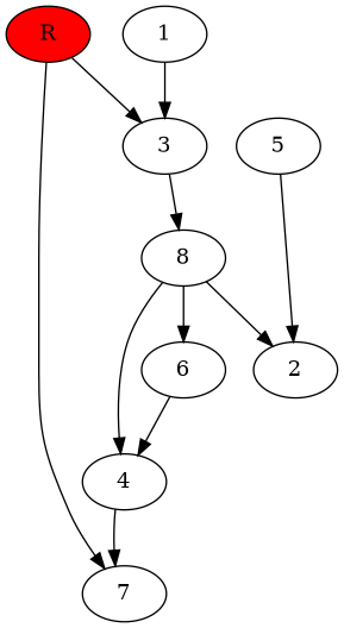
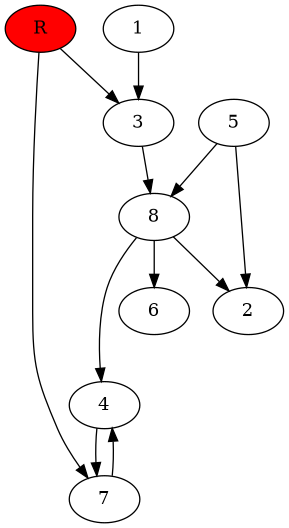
  digraph {
    1
    3
    8
    7
    4
    2
    6
    5
    R [fillcolor="#ff0000" style=filled]
    1 -> 3
    3 -> 8
    8 -> 4
    8 -> 2
    8 -> 6
-   6 -> 4
+   7 -> 4
    4 -> 7
+   5 -> 8
    5 -> 2
    R -> 3
    R -> 7
  }
